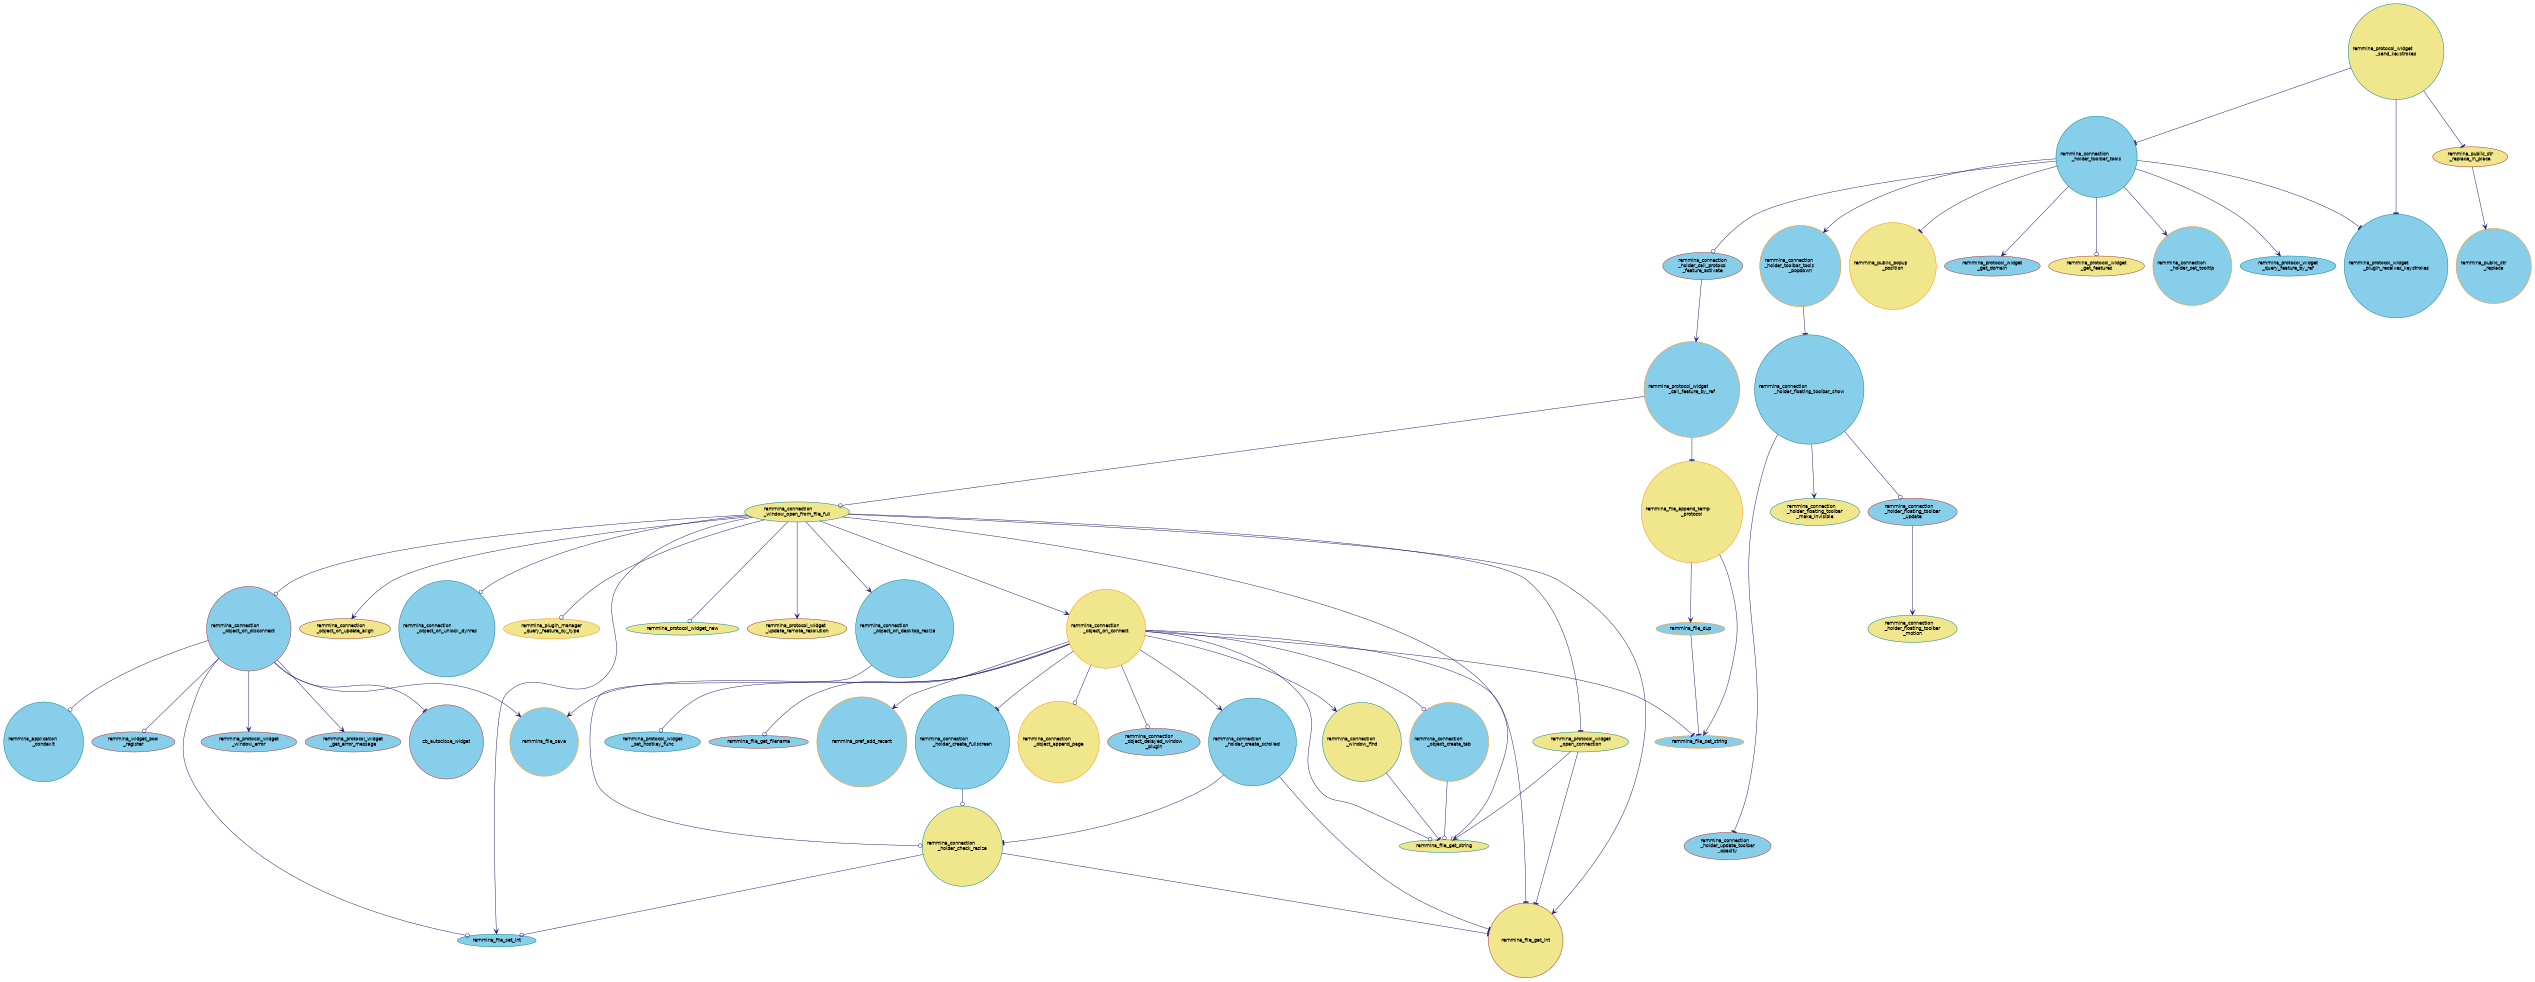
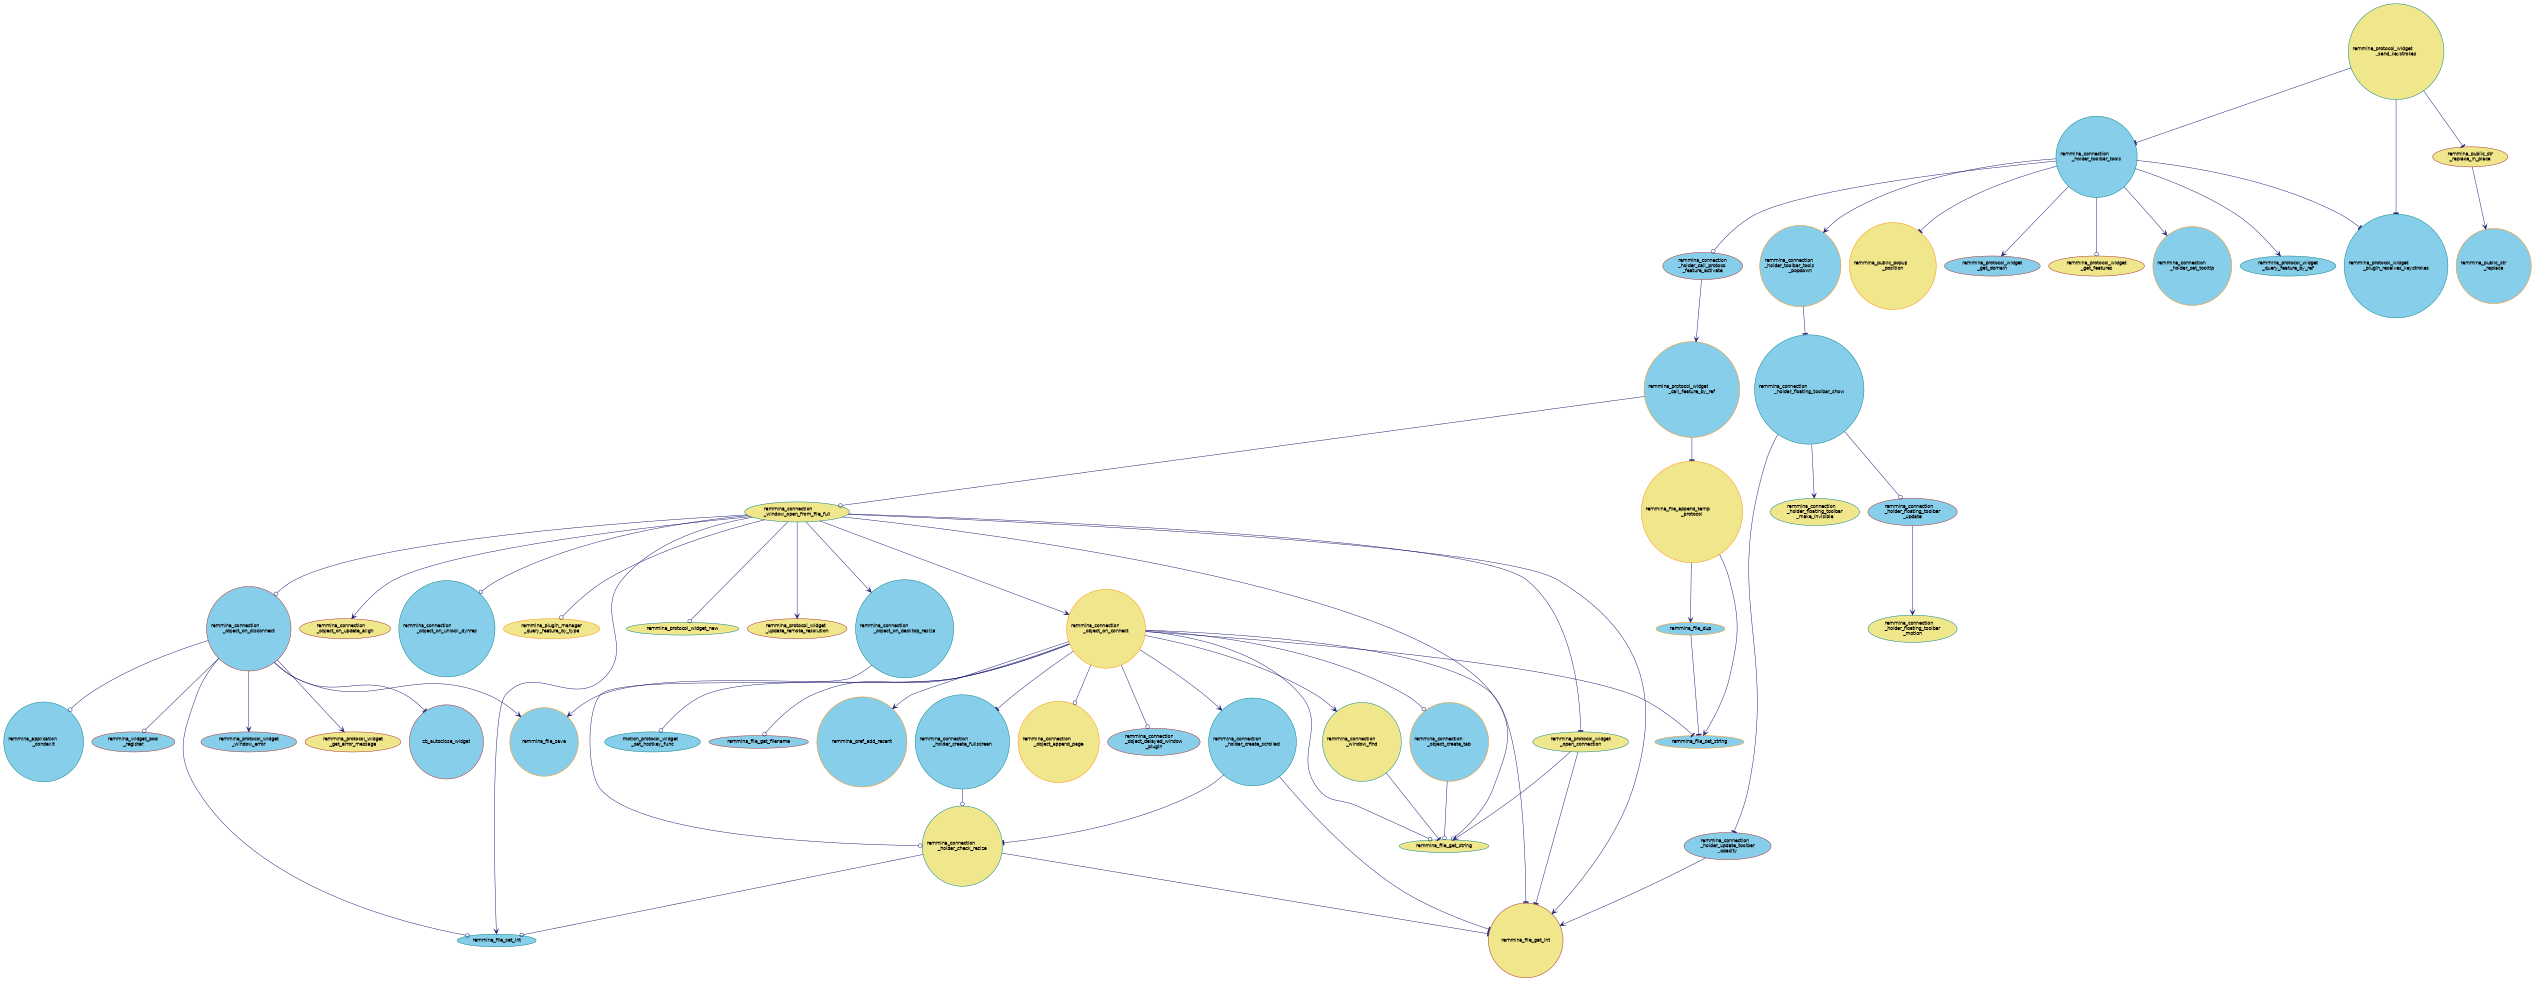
  digraph {
    rankdir=TB
    node [color=teal fillcolor=skyblue fontname=Helvetica fontsize=10 shape=circle style=filled]
    edge [arrowhead=vee color=midnightblue fontname=Helvetica fontsize=10 labelfontname=Helvetica labelfontsize=10 style=solid]
    n1 [fontcolor=black height=0.2 label="remmina_connection\l_holder_toolbar_tools" width=0.4]
    n2 [color=brown height=0.2 label="remmina_protocol_widget\l_get_domain" shape=ellipse width=0.4]
    n3 [color=brown fillcolor=khaki height=0.2 label="remmina_protocol_widget\l_get_features" shape=ellipse width=0.4]
    n4 [color=darkorange height=0.2 label="remmina_connection\l_holder_set_tooltip" width=0.4]
    n5 [height=0.2 label="remmina_protocol_widget\l_query_feature_by_ref" shape=ellipse width=0.4]
    n6 [color=brown height=0.2 label="remmina_connection\l_holder_call_protocol\l_feature_activate" shape=ellipse width=0.4]
    n7 [color=darkorange height=0.2 label="remmina_connection\l_holder_toolbar_tools\l_popdown" width=0.4]
    n8 [height=0.2 label="remmina_protocol_widget\l_plugin_receives_keystrokes" width=0.4]
    n9 [color=darkorange fillcolor=khaki height=0.2 label="remmina_public_popup\l_position" width=0.4]
    n10 [color=darkorange height=0.2 label="remmina_protocol_widget\l_call_feature_by_ref" width=0.4]
    n11 [height=0.2 label="remmina_connection\l_holder_floating_toolbar_show" width=0.4]
    n12 [fillcolor=khaki height=0.2 label="remmina_protocol_widget\l_send_keystrokes" width=0.4]
    n13 [color=brown fillcolor=khaki height=0.2 label="remmina_public_str\l_replace_in_place" shape=ellipse width=0.4]
    n14 [fillcolor=khaki height=0.2 label="remmina_connection\l_window_open_from_file_full" shape=ellipse width=0.4]
    n15 [color=darkorange fillcolor=khaki height=0.2 label="remmina_file_append_temp\l_protocol" width=0.4]
    n16 [fillcolor=khaki height=0.2 label=remmina_protocol_widget_new shape=ellipse width=0.4]
    n17 [color=brown fillcolor=khaki height=0.2 label="remmina_protocol_widget\l_update_remote_resolution" shape=ellipse width=0.4]
    n18 [color=brown fillcolor=khaki height=0.2 label=remmina_file_get_int width=0.4]
    n19 [color=darkorange fillcolor=khaki height=0.2 label="remmina_connection\l_object_on_connect" width=0.4]
    n20 [fillcolor=khaki height=0.2 label=remmina_file_get_string shape=ellipse width=0.4]
    n21 [height=0.2 label=remmina_file_set_int shape=ellipse width=0.4]
    n22 [color=brown height=0.2 label="remmina_connection\l_object_on_disconnect" width=0.4]
    n23 [height=0.2 label="remmina_connection\l_object_on_desktop_resize" width=0.4]
    n24 [color=brown fillcolor=khaki height=0.2 label="remmina_connection\l_object_on_update_align" shape=ellipse width=0.4]
    n25 [height=0.2 label="remmina_connection\l_object_on_unlock_dynres" width=0.4]
    n26 [color=darkorange fillcolor=khaki height=0.2 label="remmina_plugin_manager\l_query_feature_by_type" shape=ellipse width=0.4]
    n27 [fillcolor=khaki height=0.2 label="remmina_protocol_widget\l_open_connection" shape=ellipse width=0.4]
    n28 [color=darkorange height=0.2 label=remmina_file_set_string shape=ellipse width=0.4]
    n29 [color=darkorange height=0.2 label=remmina_file_dup shape=ellipse width=0.4]
    n30 [fillcolor=khaki height=0.2 label="remmina_connection\l_window_find" width=0.4]
-   n31 [height=0.2 label="remmina_protocol_widget\l_set_hostkey_func" shape=ellipse width=0.4]
+   n31 [height=0.2 label="motion_protocol_widget\l_set_hostkey_func" shape=ellipse width=0.4]
    n32 [color=brown height=0.2 label=remmina_file_get_filename shape=ellipse width=0.4]
    n33 [color=darkorange height=0.2 label=remmina_pref_add_recent width=0.4]
    n34 [color=darkorange height=0.2 label=remmina_file_save width=0.4]
    n35 [height=0.2 label="remmina_connection\l_holder_create_fullscreen" width=0.4]
    n36 [height=0.2 label="remmina_connection\l_holder_create_scrolled" width=0.4]
    n37 [color=darkorange height=0.2 label="remmina_connection\l_object_create_tab" width=0.4]
    n38 [color=darkorange fillcolor=khaki height=0.2 label="remmina_connection\l_object_append_page" width=0.4]
    n39 [color=brown height=0.2 label="remmina_connection\l_object_delayed_window\l_plugin" shape=ellipse width=0.4]
    n40 [color=brown height=0.2 label="remmina_protocol_widget\l_window_error" shape=ellipse width=0.4]
-   n41 [color=brown height=0.2 label="remmina_protocol_widget\l_get_error_message" shape=ellipse width=0.4]
+   n41 [color=brown fillcolor=khaki height=0.2 label="remmina_protocol_widget\l_get_error_message" shape=ellipse width=0.4]
    n42 [color=brown height=0.2 label=cb_autoclose_widget width=0.4]
    n43 [height=0.2 label="remmina_application\l_condexit" width=0.4]
    n44 [color=brown height=0.2 label="remmina_widget_pool\l_register" shape=ellipse width=0.4]
    n45 [fillcolor=khaki height=0.2 label="remmina_connection\l_holder_check_resize" width=0.4]
    n46 [color=brown height=0.2 label="remmina_connection\l_holder_update_toolbar\l_opacity" shape=ellipse width=0.4]
    n47 [fillcolor=khaki height=0.2 label="remmina_connection\l_holder_floating_toolbar\l_make_invisible" shape=ellipse width=0.4]
    n48 [color=brown height=0.2 label="remmina_connection\l_holder_floating_toolbar\l_update" shape=ellipse width=0.4]
    n49 [fillcolor=khaki height=0.2 label="remmina_connection\l_holder_floating_toolbar\l_motion" shape=ellipse width=0.4]
    n50 [color=darkorange height=0.2 label="remmina_public_str\l_replace" width=0.4]
    n1 -> n2
    n1 -> n3 [arrowhead=odot]
    n1 -> n4
    n1 -> n5
    n1 -> n6 [arrowhead=odot]
    n1 -> n7
    n1 -> n8 [arrowhead=tee]
    n1 -> n9 [arrowhead=tee]
    n6 -> n10
    n7 -> n11 [arrowhead=tee]
    n10 -> n14 [arrowhead=odot]
    n10 -> n15 [arrowhead=tee]
    n11 -> n46 [arrowhead=tee]
    n11 -> n47
    n11 -> n48 [arrowhead=odot]
    n12 -> n1 [arrowhead=tee]
    n12 -> n8 [arrowhead=tee]
    n12 -> n13 [arrowhead=tee]
    n13 -> n50
    n14 -> n16 [arrowhead=odot]
    n14 -> n17
    n14 -> n18
    n14 -> n19
    n14 -> n20 [arrowhead=odot]
    n14 -> n21
    n14 -> n22 [arrowhead=odot]
    n14 -> n23
    n14 -> n24
    n14 -> n25 [arrowhead=odot]
    n14 -> n26 [arrowhead=odot]
    n14 -> n27 [arrowhead=tee]
    n15 -> n28
    n15 -> n29
    n19 -> n18 [arrowhead=tee]
    n19 -> n20 [arrowhead=odot]
    n19 -> n28 [arrowhead=tee]
    n19 -> n30
    n19 -> n31 [arrowhead=odot]
    n19 -> n32 [arrowhead=odot]
    n19 -> n33
    n19 -> n34
    n19 -> n35 [arrowhead=tee]
    n19 -> n36
    n19 -> n37 [arrowhead=odot]
    n19 -> n38 [arrowhead=odot]
    n19 -> n39 [arrowhead=odot]
    n22 -> n21 [arrowhead=odot]
    n22 -> n34
    n22 -> n40
    n22 -> n41
    n22 -> n42 [arrowhead=tee]
    n22 -> n43 [arrowhead=odot]
    n22 -> n44 [arrowhead=odot]
    n23 -> n45 [arrowhead=odot]
    n27 -> n18 [arrowhead=tee]
    n27 -> n20
    n29 -> n28 [arrowhead=tee]
    n30 -> n20 [arrowhead=tee]
    n35 -> n45 [arrowhead=odot]
    n36 -> n18 [arrowhead=tee]
    n36 -> n45 [arrowhead=tee]
    n37 -> n20 [arrowhead=odot]
    n45 -> n18 [arrowhead=tee]
    n45 -> n21 [arrowhead=odot]
+   n46 -> n18
    n48 -> n49
  }
